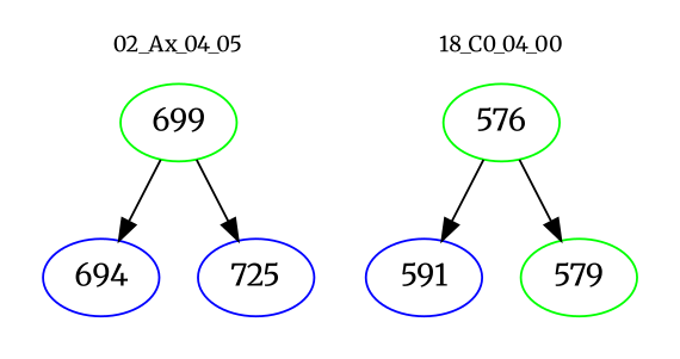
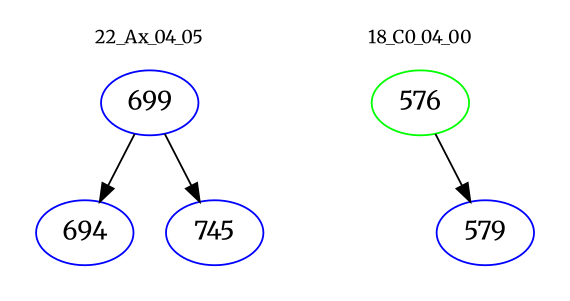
  digraph {
    fontname=Merriweather
    node [color=blue fontname=Merriweather]
    edge [color=black fontname=Merriweather]
-   n1 [color=green label=699]
+   n1 [label=699]
    n2 [label=694]
-   n3 [label=725]
+   n3 [label=745]
    n4 [color=green label=576]
-   n5 [label=591]
-   n6 [color=green label=579]
+   n6 [label=579]
    subgraph cluster_1 {
      color=white
      fontsize=10
-     label="02_Ax_04_05"
+     label="22_Ax_04_05"
      n1
      n2
      n3
    }
    subgraph cluster_2 {
      color=white
      fontsize=10
      label="18_C0_04_00"
      n4
-     n5
      n6
    }
    n1 -> n2
    n1 -> n3
-   n4 -> n5
    n4 -> n6
  }
